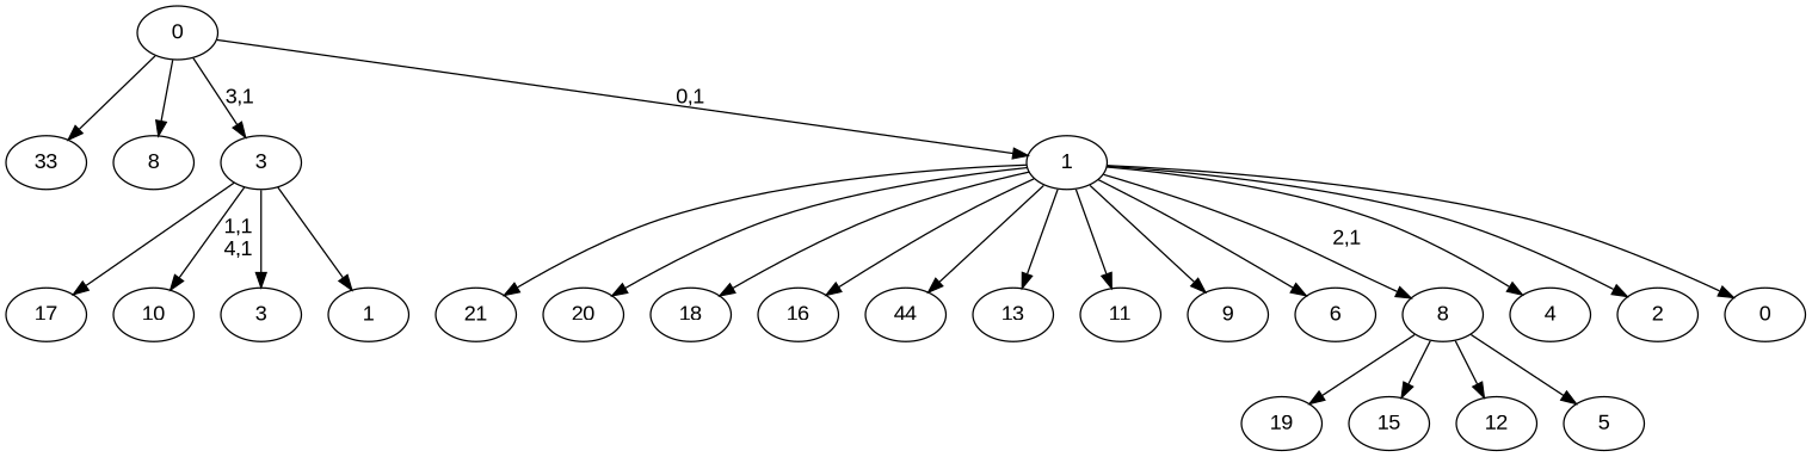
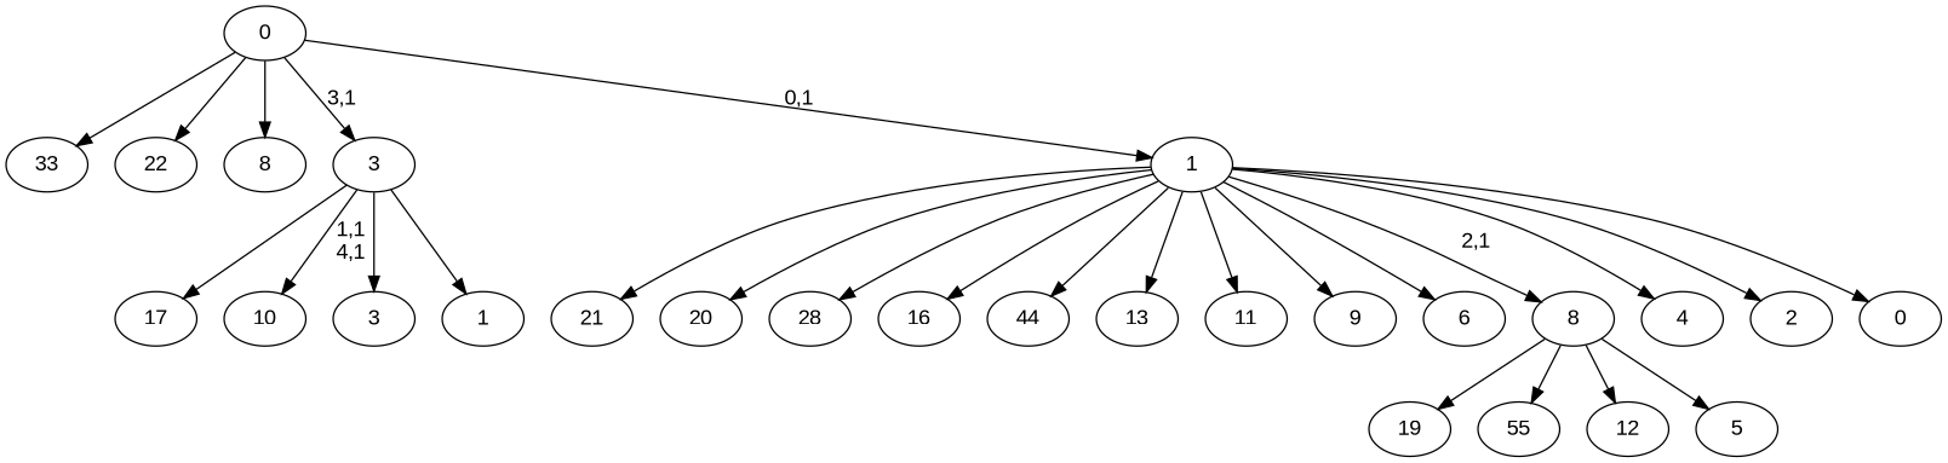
  digraph {
    fontname="Liberation Sans"
    node [fontname="Liberation Sans"]
    edge [fontname="Liberation Sans"]
    n1 [label=33]
+   n2 [label=22]
    n3 [label=21]
    n4 [label=20]
    n5 [label=19]
-   n6 [label=18]
+   n6 [label=28]
    n7 [label=17]
    n8 [label=16]
-   n9 [label=15]
+   n9 [label=55]
    n10 [label=44]
    n11 [label=13]
    n12 [label=12]
    n13 [label=11]
    n14 [label=10]
    n15 [label=9]
    n16 [label=8]
    n17 [label=6]
    n18 [label=5]
    8
    n20 [label=4]
    n21 [label=3]
    n22 [label=2]
    n23 [label=1]
    3
    n25 [label=0]
    1
    0
    8 -> n5
    8 -> n9
    8 -> n12
    8 -> n18
    3 -> n7
    3 -> n14 [label="1,1\n4,1"]
    3 -> n21
    3 -> n23
    1 -> n3
    1 -> n4
    1 -> n6
    1 -> n8
    1 -> n10
    1 -> n11
    1 -> n13
    1 -> n15
    1 -> n17
    1 -> 8 [label="2,1"]
    1 -> n20
    1 -> n22
    1 -> n25
    0 -> n1
+   0 -> n2
    0 -> n16
    0 -> 3 [label="3,1"]
    0 -> 1 [label="0,1"]
  }
